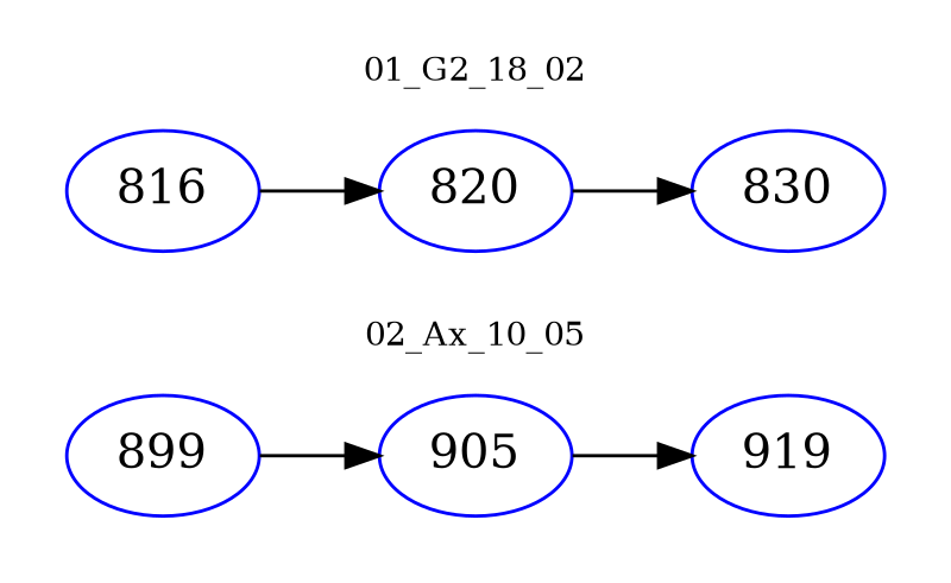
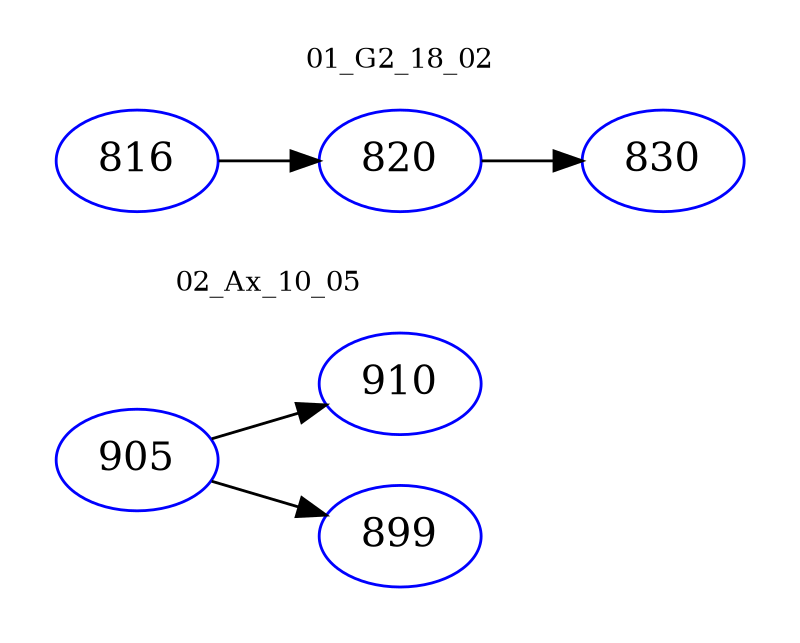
  digraph {
    rankdir=LR
    node [color=blue]
    edge [color=black]
    n1 [label=905]
    n2 [label=899]
-   n3 [label=919]
+   n3 [label=910]
    n4 [label=820]
    n5 [label=816]
    n6 [label=830]
    subgraph cluster_1 {
      color=white
      fontsize=10
      label="02_Ax_10_05"
      n1
      n2
      n3
    }
    subgraph cluster_2 {
      color=white
      fontsize=10
      label="01_G2_18_02"
      n4
      n5
      n6
    }
-   n2 -> n1
+   n1 -> n2
    n1 -> n3
    n4 -> n6
    n5 -> n4
  }
